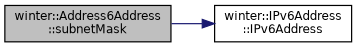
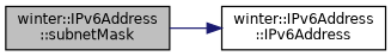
  digraph {
    rankdir=LR
    node [color=black fontname=Helvetica fontsize=10 shape=record style=filled]
-   n1 [fillcolor=grey75 fontcolor=black height=0.2 label="winter::Address6Address\l::subnetMask" width=0.4]
+   n1 [fillcolor=grey75 fontcolor=black height=0.2 label="winter::IPv6Address\l::subnetMask" width=0.4]
    n2 [fillcolor=white height=0.2 label="winter::IPv6Address\l::IPv6Address" width=0.4]
    n1 -> n2 [color=midnightblue fontname=Helvetica fontsize=10 labelfontname=Helvetica labelfontsize=10 style=solid]
  }
